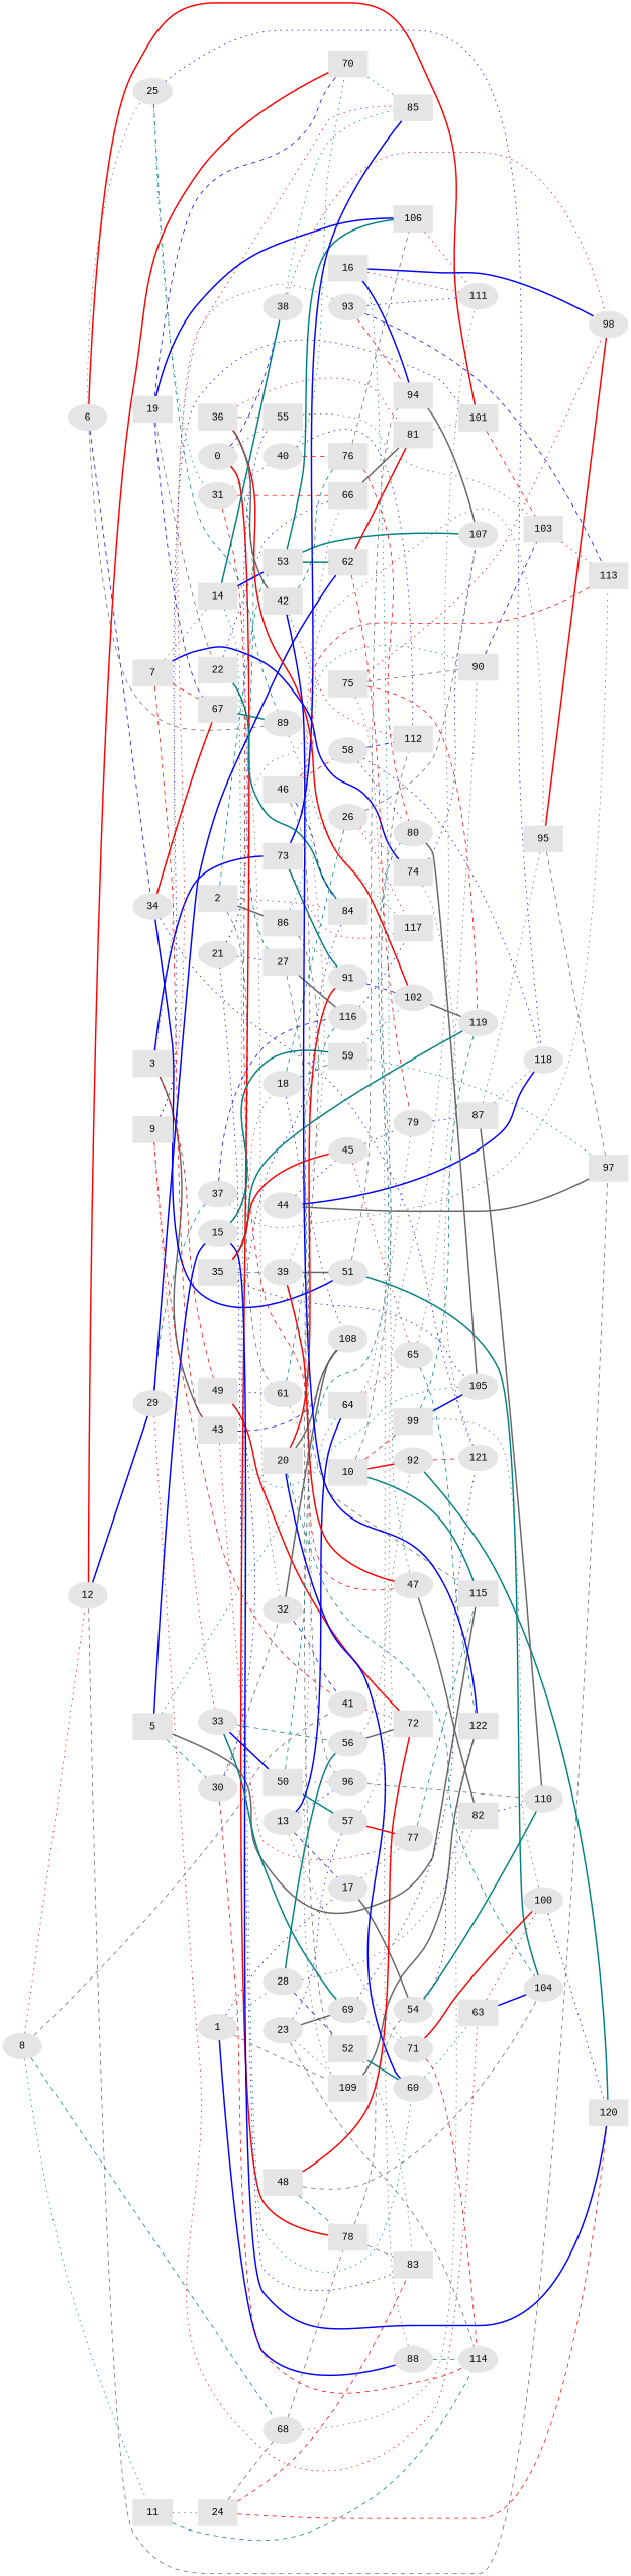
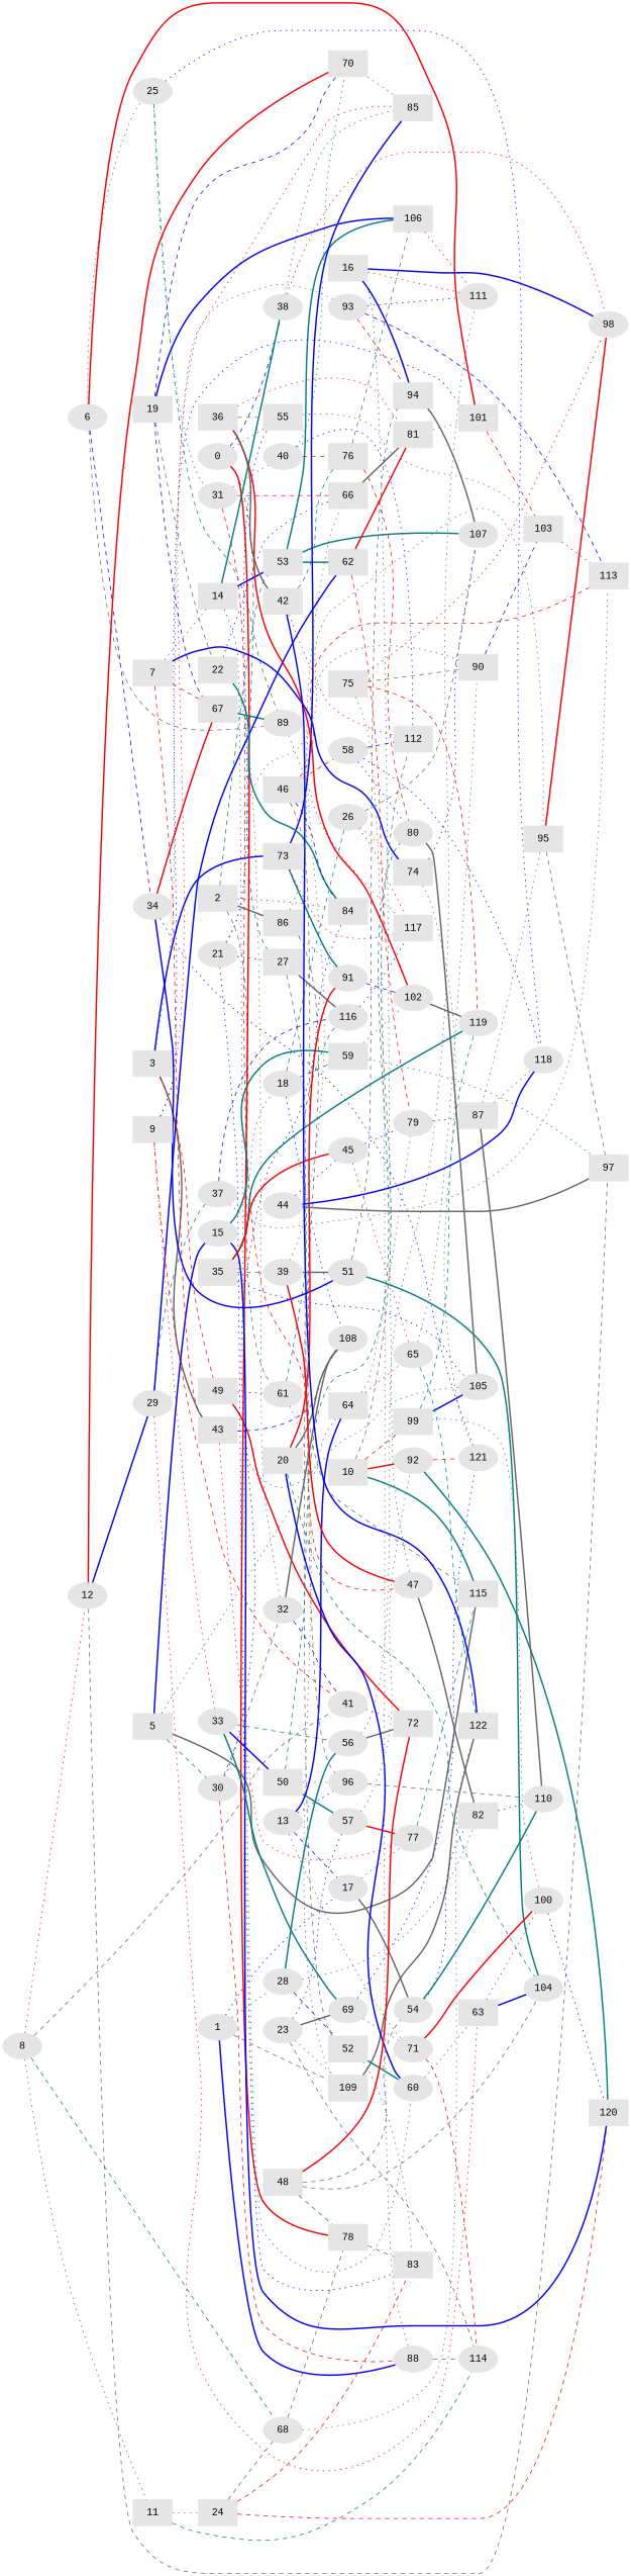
  graph {
    fontname="Liberation Mono"
    rankdir=LR
    node [color=gray90 fontname="Liberation Mono" shape=ellipse style=filled]
    edge [color=gray40 fontname="Liberation Mono" style=dotted]
    1
    17
    28
    88
    109 [shape=box]
    54
    77
    52 [shape=box]
    56
    82 [shape=box]
    114
    122 [shape=box]
    2 [shape=box]
    61
    84 [shape=box]
    86 [shape=box]
    53 [shape=box]
    11 [shape=box]
    24 [shape=box]
    116
    115 [shape=box]
    91
    90 [shape=box]
    3 [shape=box]
    43 [shape=box]
    49 [shape=box]
    73 [shape=box]
    93
    108
    64 [shape=box]
    72 [shape=box]
    85 [shape=box]
    117 [shape=box]
    94 [shape=box]
    111
    113 [shape=box]
    n37 [label=0]
    27 [shape=box]
    38
    55 [shape=box]
    78 [shape=box]
    98
    103 [shape=box]
    83 [shape=box]
    5 [shape=box]
    15
    30
    105
    18
    59 [shape=box]
    120 [shape=box]
    32
    6
    25
    34
    89
    101 [shape=box]
    31
    118
    67 [shape=box]
    51
    121
    7 [shape=box]
    14 [shape=box]
    74 [shape=box]
    60
    107
    8
    12
    41
    68
    29
    70 [shape=box]
    97 [shape=box]
    9 [shape=box]
    33
    69
    50 [shape=box]
    10 [shape=box]
    92
    99 [shape=box]
    112 [shape=box]
    119
    100
    37
    62 [shape=box]
    63 [shape=box]
    13
    71
    96
    65
    79
    110
    106 [shape=box]
    26
    102
    16 [shape=box]
    47
    19 [shape=box]
    22 [shape=box]
    66 [shape=box]
    20 [shape=box]
    104
    21
    95 [shape=box]
    81 [shape=box]
    23
    57
    40
    44
    76 [shape=box]
    80
    35 [shape=box]
    39
    45
    36 [shape=box]
    42 [shape=box]
    87 [shape=box]
    46 [shape=box]
    58
    48 [shape=box]
    75 [shape=box]
    1 -- 17 [color=blue]
    1 -- 28 [color=teal]
    1 -- 88 [color=blue style=bold]
    1 -- 109 [style=dashed]
    17 -- 54 [style=bold]
    17 -- 77
    28 -- 52 [color=blue style=dashed]
    28 -- 56 [color=teal style=bold]
    28 -- 82
    88 -- 114 [color=teal style=dashed]
    109 -- 122 [style=bold]
    54 -- 82 [color=blue]
    54 -- 110 [color=teal style=bold]
    77 -- 115 [color=teal style=dashed]
    52 -- 83
    52 -- 60 [color=teal style=bold]
    56 -- 72 [style=bold]
    56 -- 111
    82 -- 110 [color=blue]
    2 -- 61 [style=dashed]
    2 -- 84 [color=red]
    2 -- 86 [style=bold]
    2 -- 53 [color=teal style=dashed]
    61 -- 109
    61 -- 116 [color=teal style=dashed]
    86 -- 115 [style=dashed]
    86 -- 91
    86 -- 90 [color=teal]
    53 -- 107 [color=teal style=bold]
    53 -- 62 [color=teal style=bold]
    53 -- 106 [color=teal style=bold]
    11 -- 114 [color=teal style=dashed]
    11 -- 24
    24 -- 83 [color=red style=dashed]
    24 -- 120 [color=red style=dashed]
    24 -- 68 [style=dashed]
    116 -- 117 [color=blue]
    91 -- 102 [color=blue style=dashed]
    90 -- 103 [color=blue style=dashed]
    3 -- 43 [style=bold]
    3 -- 49 [color=red style=dashed]
    3 -- 73 [color=blue style=bold]
    3 -- 93
    43 -- 77 [color=red]
    43 -- 108 [color=blue style=dashed]
    49 -- 61 [color=blue]
    49 -- 64 [color=teal]
    49 -- 72 [color=red style=bold]
    73 -- 91 [color=teal style=bold]
    73 -- 85 [color=blue style=bold]
    73 -- 117 [color=red]
    93 -- 94 [color=red style=dashed]
    93 -- 111 [color=blue]
    93 -- 113 [color=blue style=dashed]
    64 -- 65 [color=red]
    64 -- 79
    94 -- 107 [style=bold]
    n37 -- 27 [color=teal style=dashed]
    n37 -- 38 [color=blue style=dashed]
    n37 -- 55
    n37 -- 78 [color=red style=bold]
    27 -- 52 [style=dashed]
    27 -- 116 [style=bold]
    38 -- 85 [color=teal]
    38 -- 98 [color=red]
    55 -- 103
    78 -- 83 [style=dashed]
    103 -- 113 [color=red]
    5 -- 115 [style=bold]
    5 -- 15 [color=blue style=bold]
    5 -- 30 [color=teal style=dashed]
    5 -- 105 [color=teal]
    15 -- 18
    15 -- 59 [color=teal style=bold]
    15 -- 120 [color=blue style=bold]
-   30 -- 114 [color=red style=dashed]
+   30 -- 88 [color=red style=dashed]
    30 -- 84 [color=blue]
    30 -- 32 [style=dashed]
    18 -- 108 [color=blue]
    18 -- 59 [color=teal style=dashed]
    18 -- 26 [color=teal style=dashed]
    59 -- 97 [color=teal]
    59 -- 102 [color=teal]
    32 -- 108 [style=bold]
    32 -- 41 [color=blue style=dashed]
    6 -- 25
    6 -- 34 [color=blue style=dashed]
    6 -- 89 [style=dashed]
    6 -- 101 [color=red style=bold]
    25 -- 89 [color=teal style=dashed]
    25 -- 31 [color=teal]
    25 -- 118 [color=blue]
    34 -- 67 [color=red style=bold]
    34 -- 51 [color=blue style=bold]
    34 -- 121 [color=blue]
    89 -- 117
    101 -- 103 [color=red style=dashed]
    31 -- 47 [color=red style=dashed]
    31 -- 66 [color=red style=dashed]
    31 -- 40
    67 -- 89 [color=teal style=bold]
    51 -- 94 [style=dashed]
    51 -- 104 [color=teal style=bold]
    7 -- 43 [color=red style=dashed]
    7 -- 67 [color=red style=dashed]
    7 -- 14
    7 -- 74 [color=blue style=bold]
    14 -- 53 [color=blue style=bold]
    14 -- 38 [color=teal style=bold]
    14 -- 60 [color=teal]
    74 -- 121
    74 -- 107 [color=blue]
    60 -- 63 [color=teal]
    8 -- 11 [color=teal]
    8 -- 12 [color=red]
    8 -- 41 [style=dashed]
    8 -- 68 [color=teal style=dashed]
    12 -- 29 [color=blue style=bold]
    12 -- 70 [color=red style=bold]
    12 -- 97 [style=dashed]
    41 -- 72 [color=red]
    68 -- 122
    68 -- 78 [style=dashed]
    29 -- 37 [color=teal style=dashed]
    29 -- 62 [color=blue style=bold]
    29 -- 63 [color=red]
    70 -- 85 [color=teal]
    9 -- 85 [color=red]
    9 -- 101 [color=blue]
    9 -- 41 [color=red style=dashed]
    9 -- 33 [color=red]
    33 -- 56 [color=teal style=dashed]
    33 -- 69 [color=teal style=bold]
    33 -- 50 [color=blue style=bold]
    69 -- 121 [color=blue]
    69 -- 71 [color=teal]
    50 -- 96 [color=red]
    50 -- 57 [color=teal style=bold]
    50 -- 80 [color=teal style=dashed]
    10 -- 115 [color=teal style=bold]
    10 -- 92 [color=red style=bold]
    10 -- 99 [color=red style=dashed]
    10 -- 112 [style=dashed]
    92 -- 120 [color=teal style=bold]
    92 -- 121 [color=red style=dashed]
    99 -- 105 [color=blue style=bold]
    99 -- 119 [color=teal style=dashed]
    99 -- 100
    100 -- 120 [color=blue]
    37 -- 116 [color=blue style=dashed]
    37 -- 113
    37 -- 44
    62 -- 79 [color=red style=dashed]
    62 -- 81 [color=red style=bold]
    63 -- 100 [color=red]
    63 -- 104 [color=blue style=bold]
    13 -- 17 [color=blue style=dashed]
    13 -- 64 [color=blue style=bold]
    13 -- 71
    13 -- 96 [color=blue]
    71 -- 114 [color=red style=dashed]
    71 -- 100 [color=red style=bold]
    96 -- 110 [style=dashed]
    65 -- 122 [color=teal style=dashed]
    65 -- 90
    79 -- 87 [color=blue]
    106 -- 111 [color=red]
    26 -- 117 [color=red]
    26 -- 74
    26 -- 107 [style=dashed]
    102 -- 119 [style=bold]
    16 -- 94 [color=blue style=bold]
    16 -- 111 [color=red]
    16 -- 98 [color=blue style=bold]
    16 -- 47 [color=teal]
    47 -- 82 [style=bold]
    19 -- 67 [color=blue style=dashed]
    19 -- 70 [color=blue style=dashed]
    19 -- 106 [color=blue style=bold]
    19 -- 22 [style=dashed]
    22 -- 84 [color=teal style=bold]
    22 -- 32
    22 -- 66 [color=blue]
    66 -- 81 [style=bold]
    20 -- 91 [color=red style=bold]
    20 -- 108 [style=bold]
    20 -- 60 [color=blue style=bold]
    20 -- 104 [color=teal style=dashed]
    21 -- 27 [color=blue]
    21 -- 55 [color=blue]
    21 -- 83 [color=blue]
    21 -- 95
    95 -- 98 [color=red style=bold]
    95 -- 97 [style=dashed]
    81 -- 101
    23 -- 109
    23 -- 114 [style=dashed]
    23 -- 69 [style=bold]
    23 -- 57 [color=blue]
    57 -- 77 [color=red style=bold]
    57 -- 92
    40 -- 70 [color=teal]
    40 -- 112 [color=blue]
    40 -- 76 [color=red style=dashed]
    44 -- 118 [color=blue style=bold]
    44 -- 97 [style=bold]
    44 -- 45 [color=blue]
    76 -- 106 [style=dashed]
    76 -- 80 [color=red style=dashed]
    80 -- 105 [style=bold]
    35 -- 105 [color=blue]
    35 -- 119 [color=teal style=bold]
    35 -- 39 [color=teal style=dashed]
    35 -- 45 [color=red style=bold]
    39 -- 51 [style=bold]
    39 -- 47 [color=red style=bold]
    39 -- 66
    45 -- 65 [color=red]
    45 -- 79 [color=blue]
    36 -- 55 [style=dashed]
    36 -- 102 [color=red style=bold]
    36 -- 81 [color=red]
    36 -- 42 [style=bold]
    42 -- 122 [color=blue style=bold]
    42 -- 112 [color=red]
    42 -- 76 [color=teal style=dashed]
    87 -- 118
    87 -- 110 [style=bold]
    87 -- 95
    46 -- 84 [color=blue style=dashed]
    46 -- 113 [color=red style=dashed]
    46 -- 96 [style=dashed]
    46 -- 58 [color=red style=dashed]
    58 -- 118 [color=blue]
    58 -- 112 [color=blue style=dashed]
    58 -- 80 [color=blue]
-   78 -- 54 [style=dashed]
+   48 -- 54 [style=dashed]
    48 -- 72 [color=red style=bold]
    48 -- 78 [color=teal style=dashed]
    48 -- 104 [style=dashed]
    75 -- 88
    75 -- 90 [style=dashed]
    75 -- 98 [color=red]
    75 -- 119 [color=red style=dashed]
  }
